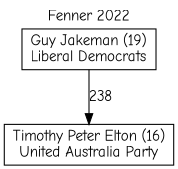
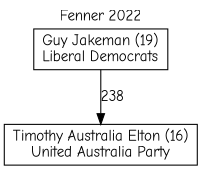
  digraph {
    label="Fenner 2022"
    labelloc=t
    mclimit=10
    fontname="Comic Neue"
    node [shape=box fontname="Comic Neue"]
-   n1 [label="Timothy Peter Elton (16)\nUnited Australia Party"]
+   n1 [label="Timothy Australia Elton (16)\nUnited Australia Party"]
    n2 [label="Guy Jakeman (19)\nLiberal Democrats"]
    n2 -> n1 [label=238 fontname="Comic Neue"]
  }
